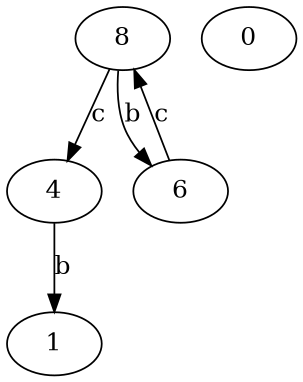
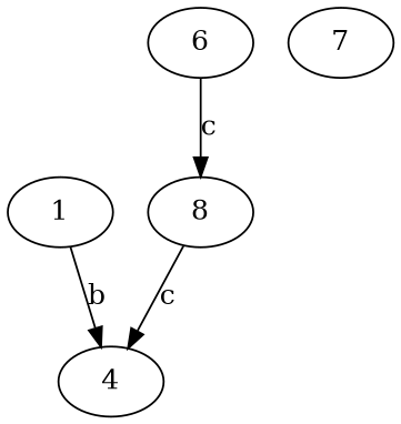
  strict digraph {
    1
    4
-   0
+   0 [label=7]
    8
    6
-   4 -> 1 [label=b]
+   1 -> 4 [label=b]
    8 -> 4 [label=c]
-   8 -> 6 [label=b]
    6 -> 8 [label=c]
  }
